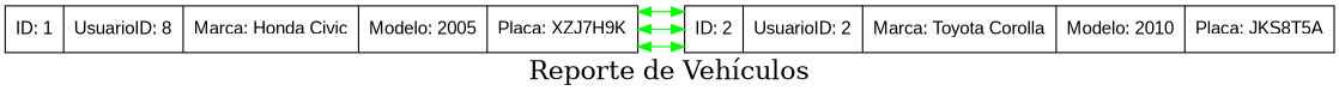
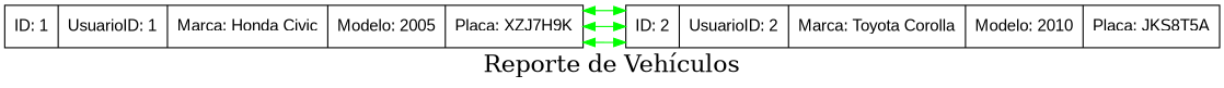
  digraph {
    fontsize=20
    label="Reporte de Vehículos"
    rankdir=LR
    node [fontname=Arial shape=record]
    edge [color=green dir=both]
-   n1 [label="{ID: 1|UsuarioID: 8|Marca: Honda Civic|Modelo: 2005|Placa: XZJ7H9K}"]
+   n1 [label="{ID: 1|UsuarioID: 1|Marca: Honda Civic|Modelo: 2005|Placa: XZJ7H9K}"]
    n2 [label="{ID: 2|UsuarioID: 2|Marca: Toyota Corolla|Modelo: 2010|Placa: JKS8T5A}"]
    n1 -> n2
    n2 -> n1
    n2 -> n1
  }
